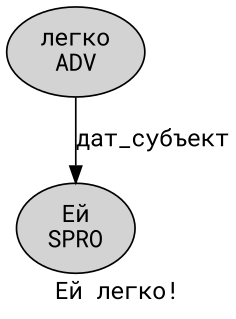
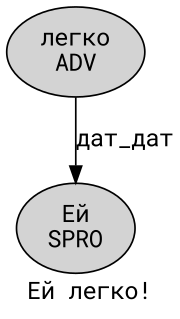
  digraph {
    label="Ей легко!"
    fontname="Roboto Mono"
    node [fillcolor=lightgray penwidth=1 shape=ellipse style=filled fontname="Roboto Mono"]
    n1 [label="Ей\nSPRO"]
    n2 [label="легко\nADV"]
-   n2 -> n1 [label="дат_субъект" fontname="Roboto Mono"]
+   n2 -> n1 [label="дат_дат" fontname="Roboto Mono"]
  }
